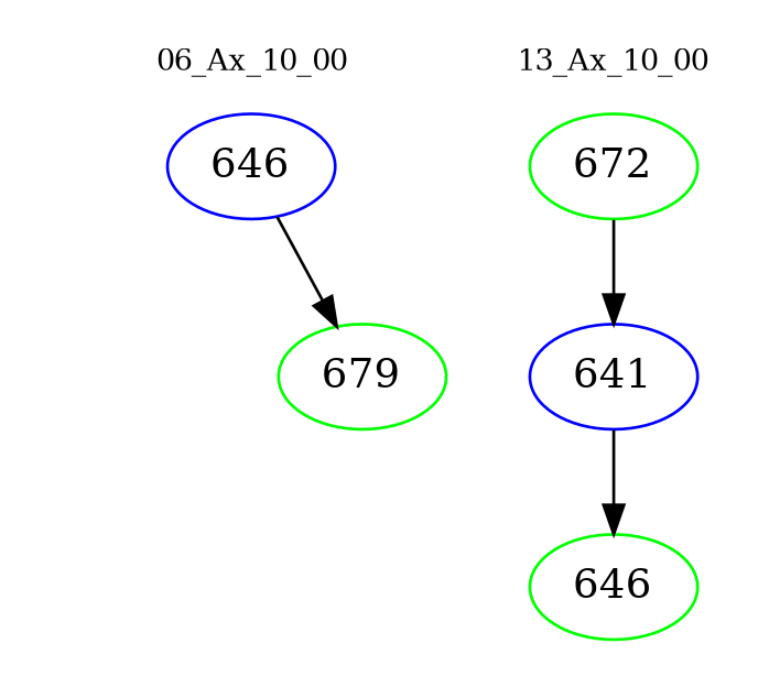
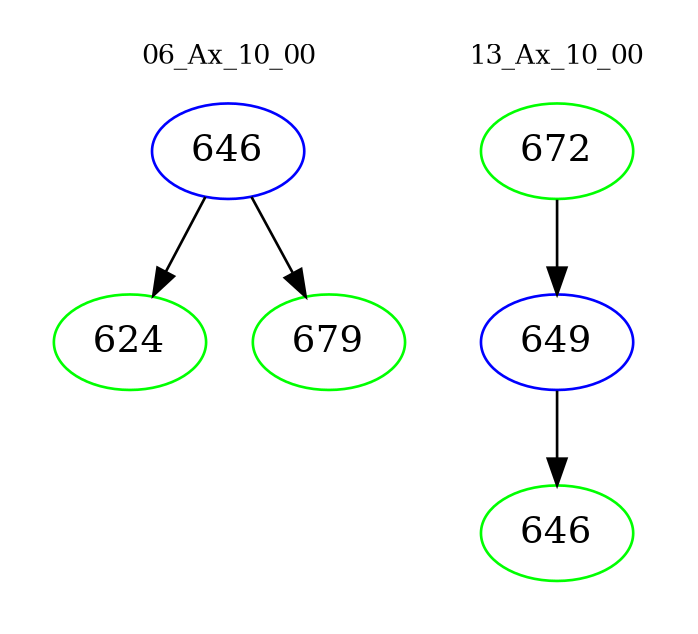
  digraph {
    node [color=green]
    edge [color=black]
    n1 [color=blue label=646]
+   n2 [label=624]
    n3 [label=679]
-   n4 [color=blue label=641]
+   n4 [color=blue label=649]
    n5 [label=646]
    n6 [label=672]
    subgraph cluster_1 {
      color=white
      fontsize=10
      label="06_Ax_10_00"
      n1
+     n2
      n3
    }
    subgraph cluster_2 {
      color=white
      fontsize=10
      label="13_Ax_10_00"
      n4
      n5
      n6
    }
+   n1 -> n2
    n1 -> n3
    n4 -> n5
    n6 -> n4
  }
